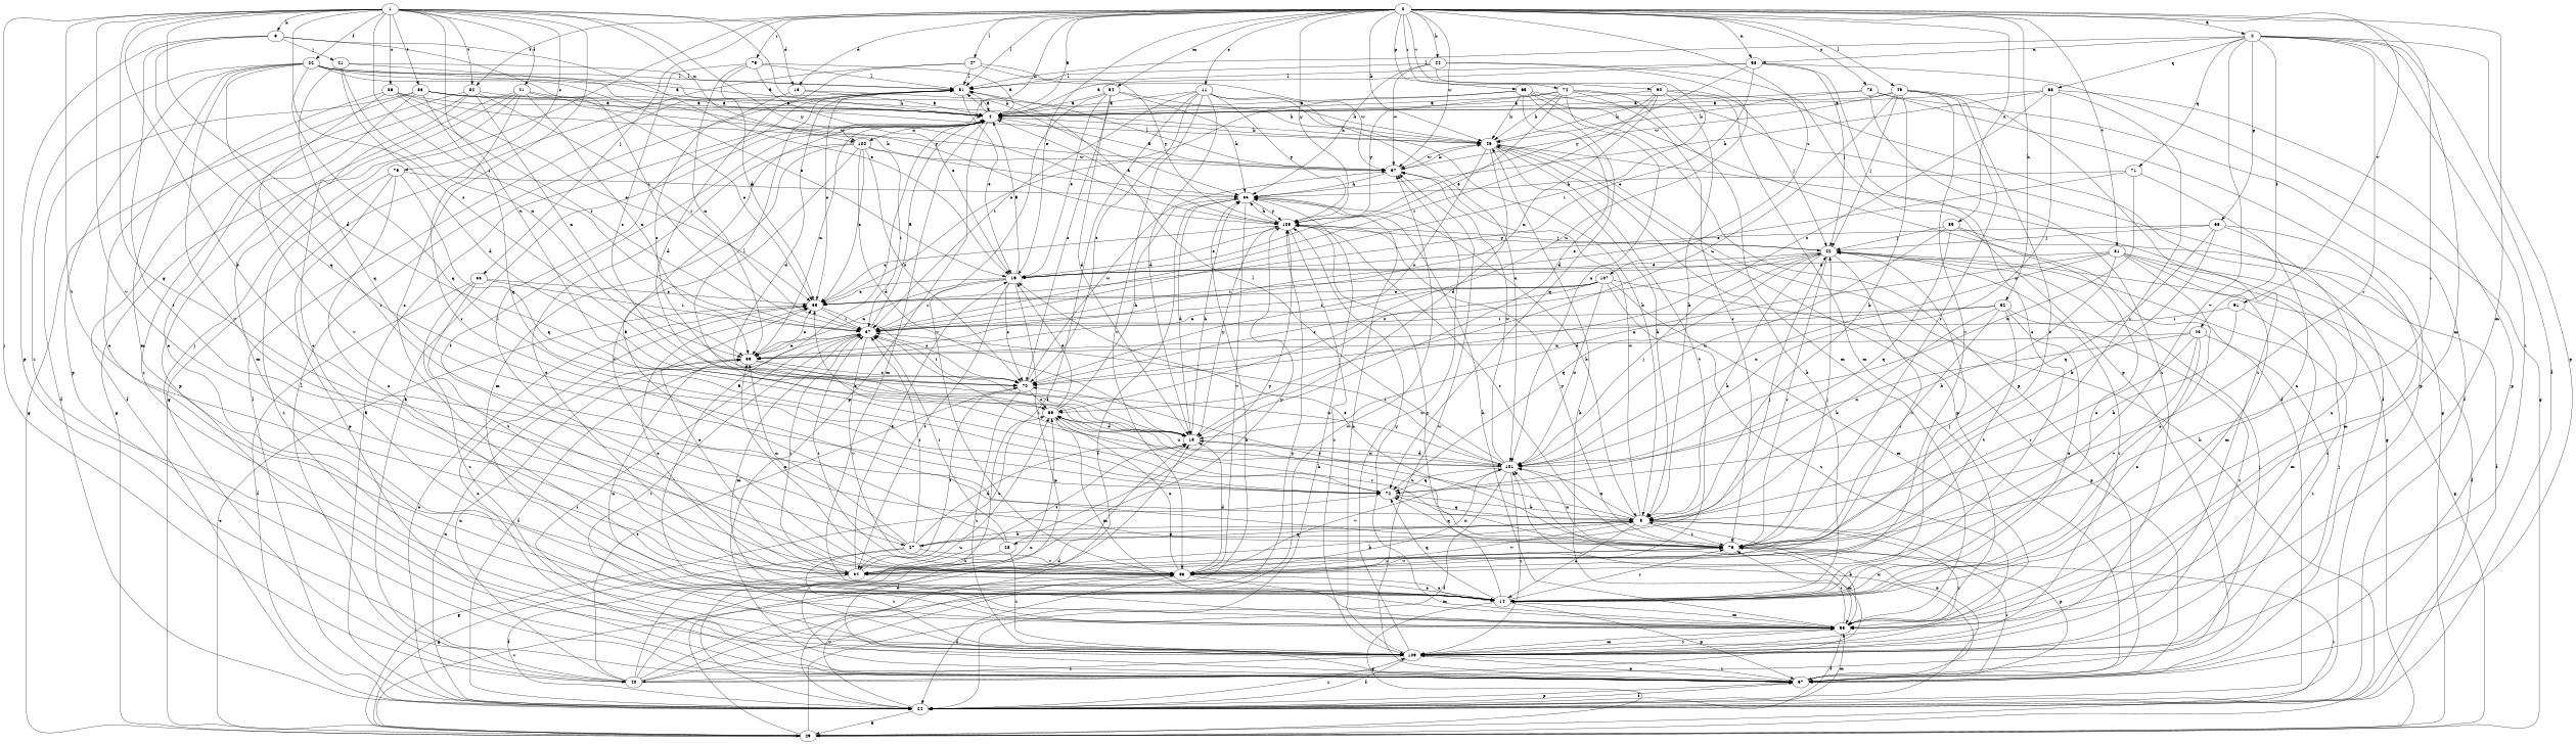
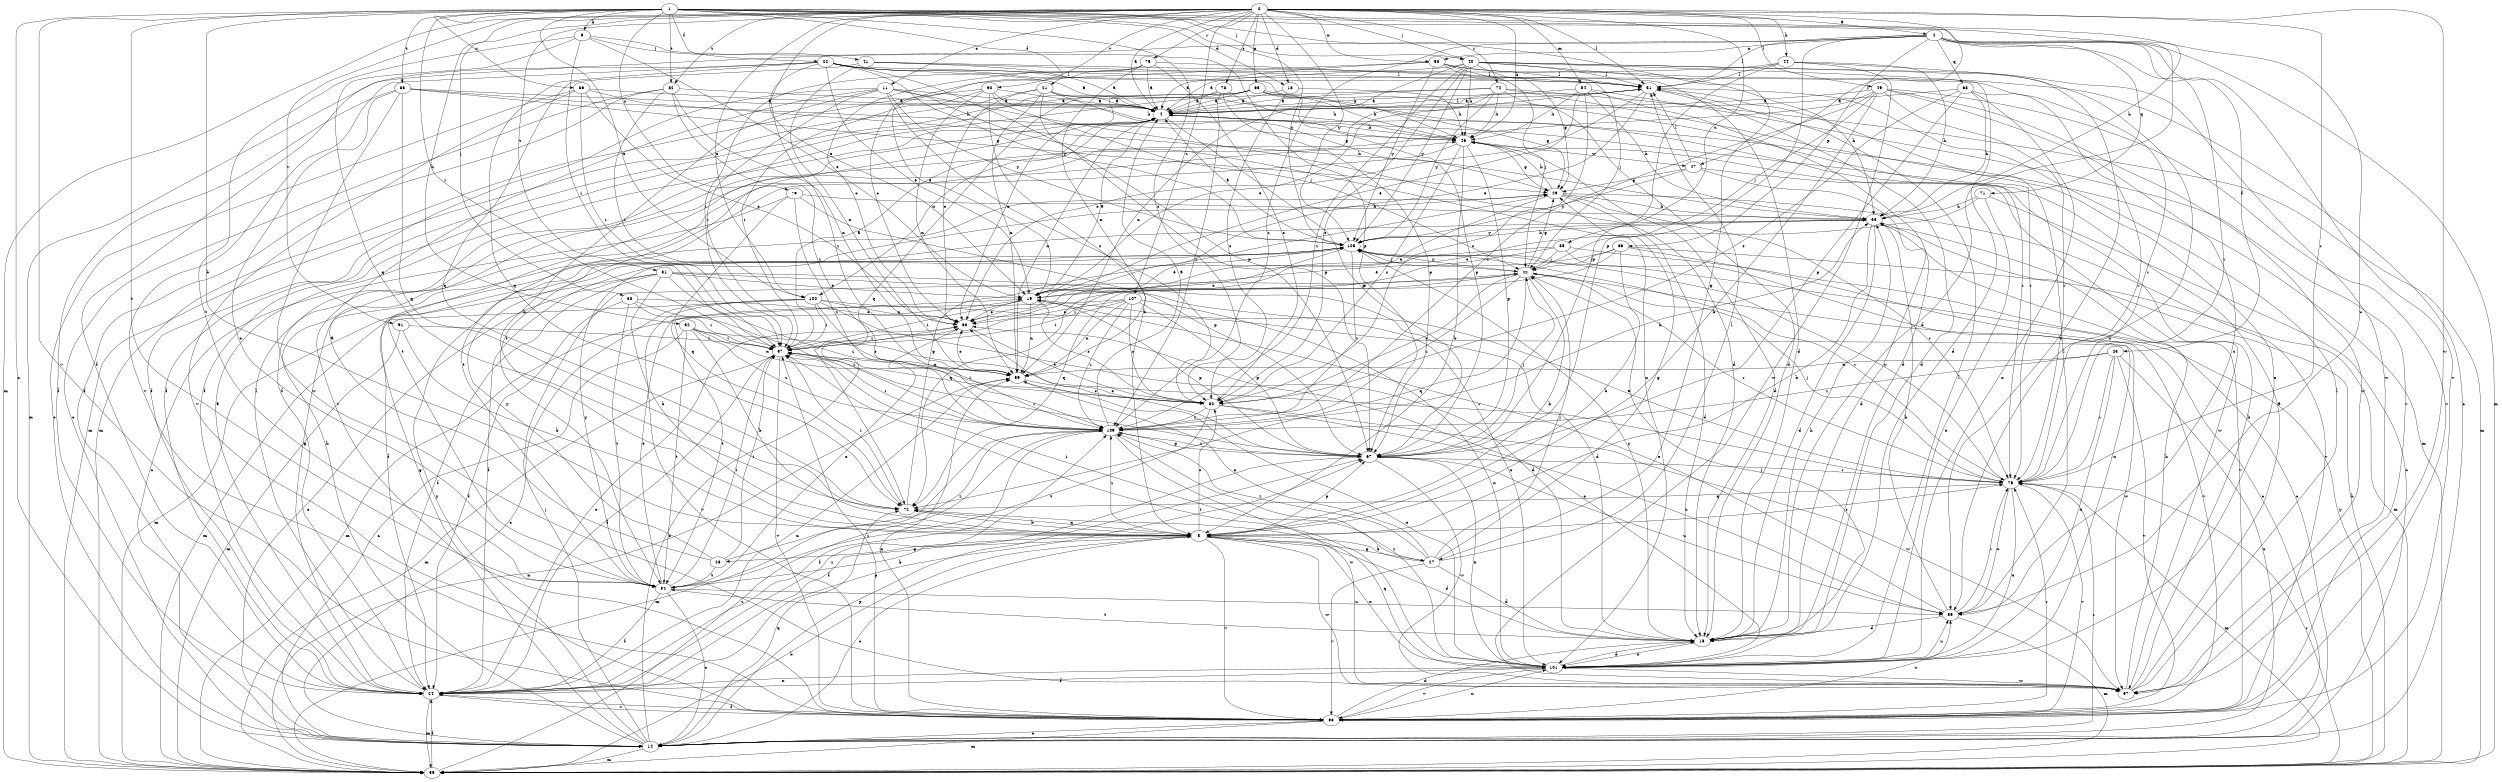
  strict digraph {
    0
    2
    4
    11
    13
    19
    32
    38
    40
    44
    46
    47
    49
    51
    54
    55
    58
    65
    74
    75
    76
    78
    81
    82
    85
    90
    91
    97
    100
    105
    107
    93
    23
    24
    66
    67
    68
    71
    109
    84
    59
    8
    15
    37
-   80 [label=70]
+   80
    101
    63
    n48 [label=14]
    33
    89
    42
    29
    72
    1
    6
    21
    22
    27
    79
    83
    86
    41
    28
    0 -> 2 [label=a]
    0 -> 4 [label=a]
    0 -> 11 [label=c]
    0 -> 13 [label=d]
    0 -> 19 [label=e]
    0 -> 32 [label=h]
    0 -> 38 [label=j]
    0 -> 40 [label=j]
    0 -> 44 [label=k]
    0 -> 46 [label=k]
    0 -> 47 [label=l]
    0 -> 49 [label=l]
    0 -> 51 [label=l]
    0 -> 54 [label=m]
    0 -> 55 [label=m]
    0 -> 58 [label=n]
    0 -> 65 [label=p]
    0 -> 74 [label=r]
    0 -> 75 [label=r]
    0 -> 76 [label=r]
    0 -> 78 [label=s]
    0 -> 81 [label=t]
    0 -> 82 [label=t]
    0 -> 85 [label=u]
    0 -> 90 [label=v]
    0 -> 91 [label=v]
    0 -> 97 [label=w]
    0 -> 100 [label=x]
    0 -> 105 [label=y]
    0 -> 107 [label=z]
    2 -> 51 [label=l]
    2 -> 55 [label=m]
    2 -> 58 [label=n]
    2 -> 76 [label=r]
    2 -> 93 [label=v]
    2 -> 23 [label=f]
    2 -> 24 [label=f]
    2 -> 66 [label=p]
    2 -> 67 [label=p]
    2 -> 68 [label=q]
    2 -> 71 [label=q]
    2 -> 109 [label=z]
    4 -> 46 [label=k]
    4 -> 51 [label=l]
    4 -> 55 [label=m]
    4 -> 100 [label=x]
    4 -> 67 [label=p]
    4 -> 84 [label=t]
    4 -> 59 [label=n]
    11 -> 4 [label=a]
    11 -> 105 [label=y]
    11 -> 93 [label=v]
    11 -> 24 [label=f]
    11 -> 8 [label=b]
    11 -> 15 [label=d]
    11 -> 37 [label=i]
    11 -> 80 [label=s]
    11 -> 101 [label=x]
    13 -> 4 [label=a]
    13 -> 46 [label=k]
    13 -> 80 [label=s]
    19 -> 4 [label=a]
    19 -> 67 [label=p]
    19 -> 84 [label=t]
    19 -> 59 [label=n]
    19 -> 37 [label=i]
    19 -> 80 [label=s]
    19 -> 63 [label=o]
    32 -> 76 [label=r]
    32 -> 109 [label=z]
    32 -> 84 [label=t]
    32 -> 59 [label=n]
    32 -> 8 [label=b]
    32 -> 37 [label=i]
    32 -> n48 [label=c]
    38 -> 24 [label=f]
    38 -> 109 [label=z]
    38 -> 84 [label=t]
    38 -> 37 [label=i]
    38 -> 63 [label=o]
    40 -> 4 [label=a]
    40 -> 46 [label=k]
    40 -> 51 [label=l]
    40 -> 97 [label=w]
    40 -> 105 [label=y]
-   109 -> 40 [label=z]
+   40 -> 109 [label=z]
    40 -> 59 [label=n]
    40 -> 15 [label=d]
    40 -> 80 [label=s]
    40 -> 33 [label=h]
    40 -> 89 [label=u]
    40 -> 42 [label=j]
    44 -> 51 [label=l]
    44 -> 97 [label=w]
    44 -> 67 [label=p]
    44 -> 37 [label=i]
    44 -> 33 [label=h]
    44 -> 89 [label=u]
-   46 -> 97 [label=w]
+   46 -> 47 [label=w]
    46 -> 67 [label=p]
    46 -> 84 [label=t]
    46 -> 8 [label=b]
    46 -> 15 [label=d]
    46 -> 80 [label=s]
    46 -> 29 [label=g]
    47 -> 51 [label=l]
    47 -> 97 [label=w]
    47 -> 105 [label=y]
    47 -> 15 [label=d]
    47 -> 29 [label=g]
    49 -> 4 [label=a]
    49 -> 76 [label=r]
    49 -> 97 [label=w]
    49 -> 93 [label=v]
    49 -> 109 [label=z]
    49 -> 84 [label=t]
    49 -> 8 [label=b]
    49 -> 89 [label=u]
    49 -> 42 [label=j]
    51 -> 4 [label=a]
    51 -> 19 [label=e]
    51 -> 15 [label=d]
    51 -> 63 [label=o]
    54 -> 4 [label=a]
    54 -> 19 [label=e]
    54 -> 46 [label=k]
    54 -> 93 [label=v]
    54 -> 15 [label=d]
    54 -> 80 [label=s]
    54 -> 33 [label=h]
    55 -> 76 [label=r]
    55 -> 105 [label=y]
    55 -> 24 [label=f]
    55 -> 109 [label=z]
    55 -> 59 [label=n]
    55 -> 8 [label=b]
    55 -> 33 [label=h]
    58 -> 4 [label=a]
    58 -> 51 [label=l]
    58 -> 105 [label=y]
    58 -> 63 [label=o]
    58 -> n48 [label=c]
    58 -> 42 [label=j]
    58 -> 29 [label=g]
    65 -> 4 [label=a]
    65 -> 46 [label=k]
    65 -> 24 [label=f]
    65 -> 67 [label=p]
    65 -> 15 [label=d]
    65 -> 63 [label=o]
    65 -> 29 [label=g]
    65 -> 72 [label=q]
    74 -> 4 [label=a]
    74 -> 19 [label=e]
    74 -> 46 [label=k]
    74 -> 55 [label=m]
    74 -> 76 [label=r]
    74 -> 105 [label=y]
    74 -> 24 [label=f]
    74 -> 101 [label=x]
    75 -> 4 [label=a]
    75 -> 19 [label=e]
    75 -> 51 [label=l]
    75 -> 59 [label=n]
    75 -> 80 [label=s]
    75 -> 63 [label=o]
    76 -> 19 [label=e]
    76 -> 55 [label=m]
    76 -> 105 [label=y]
    76 -> 93 [label=v]
    76 -> 101 [label=x]
    76 -> 89 [label=u]
    76 -> 42 [label=j]
    76 -> 72 [label=q]
    78 -> 4 [label=a]
    78 -> 46 [label=k]
    78 -> 24 [label=f]
    78 -> 67 [label=p]
    78 -> 109 [label=z]
    81 -> 19 [label=e]
    81 -> 55 [label=m]
    81 -> 24 [label=f]
    81 -> 109 [label=z]
    81 -> 8 [label=b]
    81 -> 15 [label=d]
    81 -> 101 [label=x]
    81 -> n48 [label=c]
    82 -> 4 [label=a]
    82 -> 24 [label=f]
    82 -> 109 [label=z]
    82 -> 59 [label=n]
    82 -> 37 [label=i]
    82 -> n48 [label=c]
    85 -> 24 [label=f]
    85 -> 101 [label=x]
    85 -> n48 [label=c]
    85 -> 42 [label=j]
    85 -> 72 [label=q]
    90 -> 4 [label=a]
    90 -> 46 [label=k]
    90 -> 55 [label=m]
    90 -> 59 [label=n]
    90 -> 8 [label=b]
    90 -> 37 [label=i]
    90 -> 42 [label=j]
    91 -> 55 [label=m]
    91 -> 8 [label=b]
    91 -> 37 [label=i]
    97 -> 4 [label=a]
    97 -> 46 [label=k]
    97 -> 51 [label=l]
    97 -> 33 [label=h]
    100 -> 55 [label=m]
    100 -> 97 [label=w]
    100 -> 93 [label=v]
    100 -> 15 [label=d]
    100 -> 37 [label=i]
    100 -> 80 [label=s]
    100 -> 63 [label=o]
    100 -> n48 [label=c]
    105 -> 4 [label=a]
    105 -> 19 [label=e]
    105 -> 76 [label=r]
    105 -> 109 [label=z]
    105 -> 63 [label=o]
    105 -> 33 [label=h]
    105 -> 42 [label=j]
    107 -> 55 [label=m]
    107 -> 67 [label=p]
    107 -> 109 [label=z]
    107 -> 59 [label=n]
    107 -> 37 [label=i]
    107 -> 80 [label=s]
    107 -> 101 [label=x]
    107 -> 63 [label=o]
    93 -> 55 [label=m]
    93 -> 76 [label=r]
    93 -> 24 [label=f]
    93 -> 59 [label=n]
    93 -> 15 [label=d]
    93 -> 37 [label=i]
    93 -> 101 [label=x]
    93 -> n48 [label=c]
    93 -> 89 [label=u]
    23 -> 76 [label=r]
    23 -> 93 [label=v]
    23 -> 109 [label=z]
    23 -> 59 [label=n]
    23 -> 101 [label=x]
    23 -> n48 [label=c]
    24 -> 4 [label=a]
    24 -> 51 [label=l]
    24 -> 55 [label=m]
    24 -> 93 [label=v]
    24 -> 67 [label=p]
    24 -> 109 [label=z]
    24 -> 59 [label=n]
    24 -> 101 [label=x]
    24 -> 63 [label=o]
    24 -> 29 [label=g]
    66 -> 19 [label=e]
    66 -> 55 [label=m]
    66 -> 8 [label=b]
    66 -> n48 [label=c]
    66 -> 42 [label=j]
    66 -> 72 [label=q]
    67 -> 76 [label=r]
    67 -> 97 [label=w]
    67 -> 24 [label=f]
    67 -> 109 [label=z]
    67 -> 37 [label=i]
    67 -> 101 [label=x]
    67 -> 63 [label=o]
    67 -> 89 [label=u]
    67 -> 42 [label=j]
    68 -> 4 [label=a]
    68 -> 76 [label=r]
    68 -> 67 [label=p]
    68 -> 80 [label=s]
    68 -> 101 [label=x]
    68 -> 33 [label=h]
    71 -> 101 [label=x]
    71 -> 63 [label=o]
    71 -> n48 [label=c]
    71 -> 33 [label=h]
    109 -> 4 [label=a]
    109 -> 55 [label=m]
    109 -> 97 [label=w]
    109 -> 24 [label=f]
    109 -> 67 [label=p]
    109 -> 37 [label=i]
    109 -> 33 [label=h]
    84 -> 19 [label=e]
    84 -> 105 [label=y]
    84 -> 24 [label=f]
    84 -> 8 [label=b]
    84 -> 37 [label=i]
    84 -> 63 [label=o]
    84 -> n48 [label=c]
    84 -> 89 [label=u]
    59 -> 80 [label=s]
    59 -> 101 [label=x]
    59 -> 63 [label=o]
    8 -> 76 [label=r]
    8 -> 97 [label=w]
    8 -> 93 [label=v]
    8 -> 67 [label=p]
    8 -> 109 [label=z]
+   8 -> 15 [label=d]
    8 -> 80 [label=s]
    8 -> 101 [label=x]
    8 -> n48 [label=c]
    8 -> 72 [label=q]
    8 -> 27 [label=g]
    8 -> 28 [label=g]
    15 -> 105 [label=y]
    15 -> 84 [label=t]
    15 -> 101 [label=x]
    15 -> 33 [label=h]
    37 -> 4 [label=a]
    37 -> 55 [label=m]
    37 -> 93 [label=v]
    37 -> 24 [label=f]
    37 -> 59 [label=n]
    80 -> 97 [label=w]
    80 -> 109 [label=z]
    80 -> 84 [label=t]
    80 -> 37 [label=i]
    80 -> 89 [label=u]
    101 -> 51 [label=l]
    101 -> 97 [label=w]
    101 -> 93 [label=v]
    101 -> 24 [label=f]
    101 -> 109 [label=z]
    101 -> 15 [label=d]
    101 -> 37 [label=i]
    101 -> 63 [label=o]
    101 -> 89 [label=u]
    101 -> 42 [label=j]
    101 -> 72 [label=q]
    63 -> 37 [label=i]
    63 -> 80 [label=s]
    n48 -> 46 [label=k]
    n48 -> 55 [label=m]
    n48 -> 76 [label=r]
    n48 -> 105 [label=y]
    n48 -> 67 [label=p]
    n48 -> 63 [label=o]
    n48 -> 42 [label=j]
    n48 -> 29 [label=g]
    n48 -> 72 [label=q]
    33 -> 105 [label=y]
    33 -> 93 [label=v]
    33 -> 24 [label=f]
    33 -> 8 [label=b]
    33 -> 15 [label=d]
    89 -> 19 [label=e]
    89 -> 51 [label=l]
    89 -> 55 [label=m]
    89 -> 76 [label=r]
    89 -> 15 [label=d]
    89 -> 33 [label=h]
    42 -> 19 [label=e]
    42 -> 76 [label=r]
    42 -> 105 [label=y]
    42 -> 93 [label=v]
    42 -> 109 [label=z]
    42 -> 8 [label=b]
    42 -> 37 [label=i]
    42 -> 80 [label=s]
    42 -> 29 [label=g]
    42 -> 72 [label=q]
    29 -> 46 [label=k]
    29 -> 76 [label=r]
    29 -> 93 [label=v]
    29 -> 15 [label=d]
    29 -> 63 [label=o]
    29 -> 33 [label=h]
    72 -> 8 [label=b]
    72 -> 37 [label=i]
    72 -> 29 [label=g]
    1 -> 13 [label=d]
    1 -> 40 [label=j]
    1 -> 82 [label=t]
    1 -> 100 [label=x]
    1 -> 105 [label=y]
    1 -> 93 [label=v]
    1 -> 84 [label=t]
    1 -> 8 [label=b]
    1 -> 15 [label=d]
    1 -> 37 [label=i]
    1 -> 80 [label=s]
    1 -> n48 [label=c]
    1 -> 33 [label=h]
    1 -> 89 [label=u]
    1 -> 6 [label=b]
    1 -> 21 [label=f]
    1 -> 22 [label=f]
    1 -> 27 [label=g]
    1 -> 79 [label=s]
    1 -> 83 [label=t]
    1 -> 86 [label=u]
    6 -> 19 [label=e]
    6 -> 67 [label=p]
    6 -> 84 [label=t]
    6 -> 37 [label=i]
    6 -> 72 [label=q]
    6 -> 41 [label=j]
    21 -> 4 [label=a]
    21 -> 55 [label=m]
    21 -> 76 [label=r]
    21 -> 67 [label=p]
    21 -> 59 [label=n]
    21 -> 63 [label=o]
    21 -> 29 [label=g]
    22 -> 4 [label=a]
    22 -> 19 [label=e]
    22 -> 46 [label=k]
    22 -> 51 [label=l]
    22 -> 55 [label=m]
    22 -> 76 [label=r]
    22 -> 105 [label=y]
    22 -> 93 [label=v]
    22 -> 67 [label=p]
    22 -> 109 [label=z]
    22 -> 72 [label=q]
    27 -> 51 [label=l]
    27 -> 93 [label=v]
    27 -> 109 [label=z]
    27 -> 59 [label=n]
    27 -> 8 [label=b]
    27 -> 15 [label=d]
    27 -> 37 [label=i]
    27 -> 42 [label=j]
    27 -> 29 [label=g]
    79 -> 67 [label=p]
    79 -> 109 [label=z]
    79 -> n48 [label=c]
    79 -> 33 [label=h]
    79 -> 72 [label=q]
    83 -> 4 [label=a]
    83 -> 46 [label=k]
    83 -> 97 [label=w]
    83 -> 24 [label=f]
-   83 -> n48 [label=c]
+   83 -> 84 [label=c]
    83 -> 29 [label=g]
    83 -> 72 [label=q]
    86 -> 4 [label=a]
    86 -> 93 [label=v]
    86 -> 37 [label=i]
    86 -> 63 [label=o]
    86 -> n48 [label=c]
    86 -> 33 [label=h]
    41 -> 4 [label=a]
    41 -> 51 [label=l]
    41 -> 59 [label=n]
    41 -> 15 [label=d]
    41 -> 72 [label=q]
    28 -> 4 [label=a]
    28 -> 105 [label=y]
    28 -> 109 [label=z]
    28 -> 84 [label=t]
    28 -> 37 [label=i]
  }
